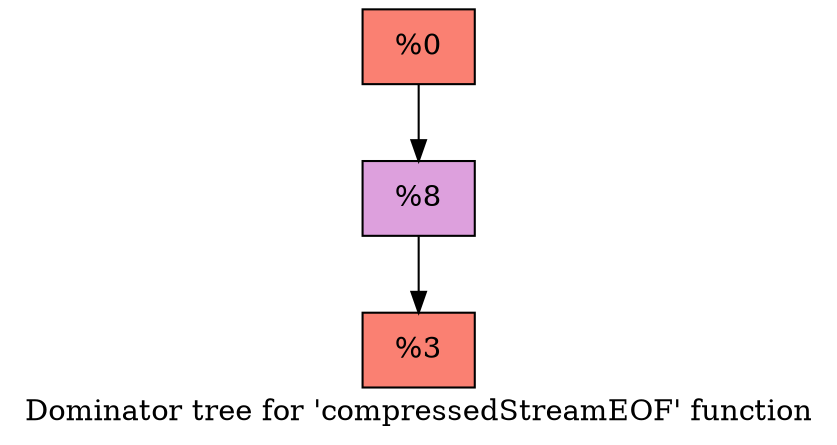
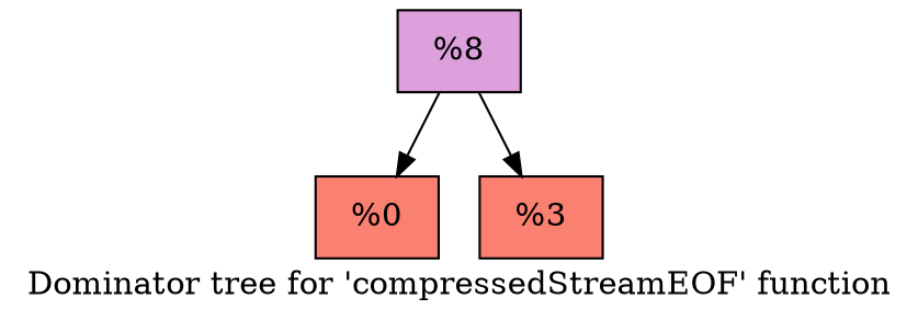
  digraph {
    label="Dominator tree for 'compressedStreamEOF' function"
    node [fillcolor=salmon shape=record style=filled]
    n1 [label="{%0}"]
    n2 [fillcolor=plum label="{%8}"]
    n3 [label="{%3}"]
-   n1 -> n2
+   n2 -> n1
    n2 -> n3
  }
